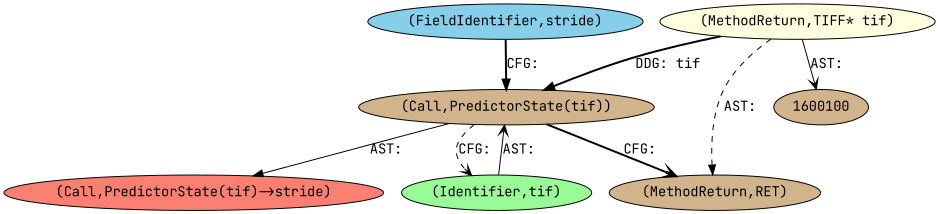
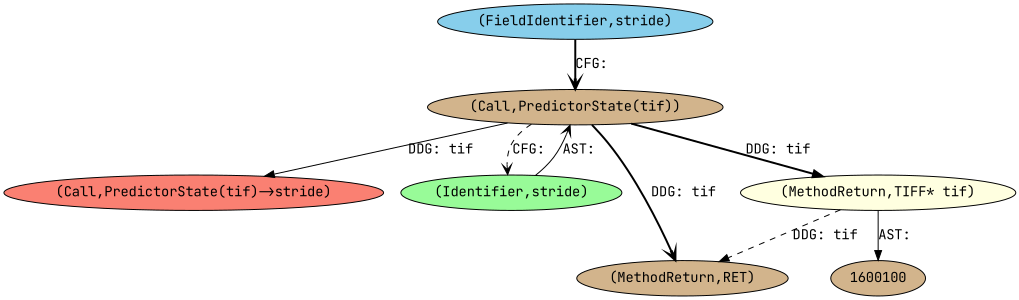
  digraph {
    fontname="JetBrains Mono"
    node [fillcolor=tan fontname="JetBrains Mono" style=filled]
    edge [arrowhead=vee fontname="JetBrains Mono" style=solid]
    n1 [label="(Call,PredictorState(tif))"]
    n2 [fillcolor=salmon label="(Call,PredictorState(tif)->stride)"]
-   n3 [fillcolor=palegreen label="(Identifier,tif)"]
+   n3 [fillcolor=palegreen label="(Identifier,stride)"]
    n4 [label="(MethodReturn,RET)"]
    n5 [fillcolor=lightyellow label="(MethodReturn,TIFF* tif)"]
    n6 [label=1600100]
    n7 [fillcolor=skyblue label="(FieldIdentifier,stride)"]
-   n1 -> n2 [arrowhead=normal label="AST: "]
+   n1 -> n2 [arrowhead=normal label="DDG: tif"]
    n1 -> n3 [label="CFG: " style=dashed]
-   n1 -> n4 [label="CFG: " style=bold]
+   n1 -> n4 [label="DDG: tif" style=bold]
    n3 -> n1 [label="AST: "]
-   n5 -> n1 [arrowhead=normal label="DDG: tif" style=bold]
-   n5 -> n4 [arrowhead=normal label="AST: " style=dashed]
-   n5 -> n6 [label="AST: "]
-   n7 -> n1 [arrowhead=normal label="CFG: " style=bold]
+   n1 -> n5 [arrowhead=normal label="DDG: tif" style=bold]
+   n5 -> n4 [arrowhead=normal label="DDG: tif" style=dashed]
+   n5 -> n6 [arrowhead=normal label="AST: "]
+   n7 -> n1 [label="CFG: " style=bold]
  }
